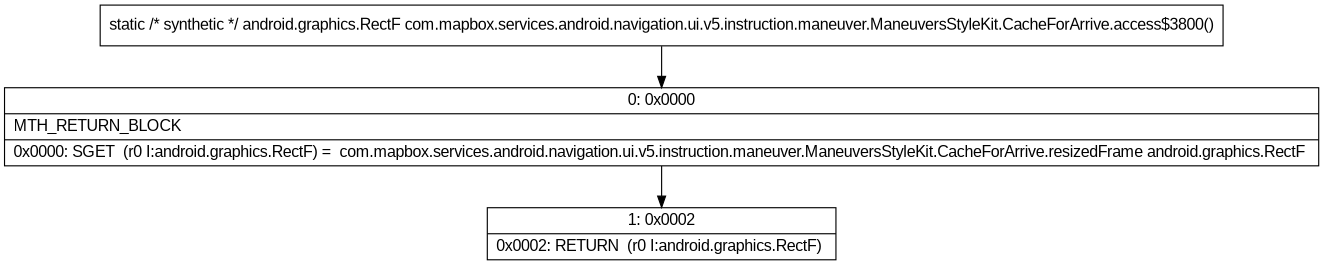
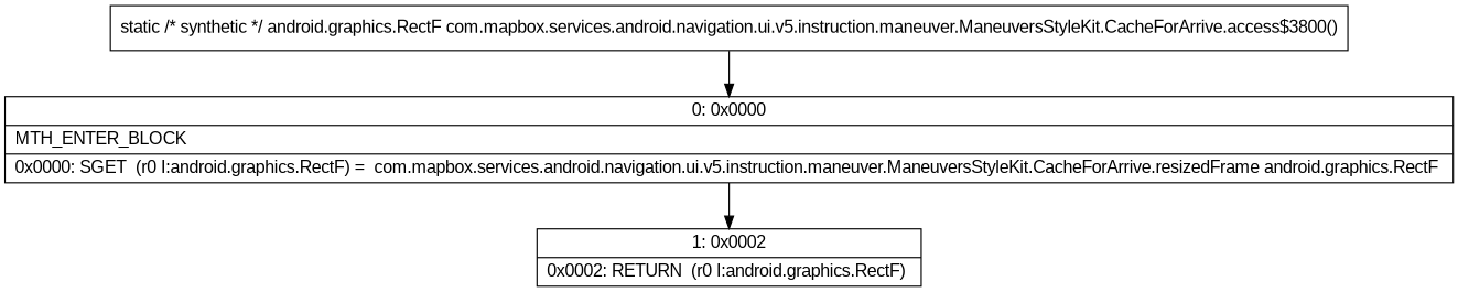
  digraph {
    fontname="Liberation Sans"
    node [shape=record fontname="Liberation Sans"]
    edge [fontname="Liberation Sans"]
-   n1 [label="{0\:\ 0x0000|MTH_RETURN_BLOCK\l|0x0000: SGET  (r0 I:android.graphics.RectF) =  com.mapbox.services.android.navigation.ui.v5.instruction.maneuver.ManeuversStyleKit.CacheForArrive.resizedFrame android.graphics.RectF \l}"]
+   n1 [label="{0\:\ 0x0000|MTH_ENTER_BLOCK\l|0x0000: SGET  (r0 I:android.graphics.RectF) =  com.mapbox.services.android.navigation.ui.v5.instruction.maneuver.ManeuversStyleKit.CacheForArrive.resizedFrame android.graphics.RectF \l}"]
    n2 [label="{1\:\ 0x0002|0x0002: RETURN  (r0 I:android.graphics.RectF) \l}"]
    n3 [label="{static \/* synthetic *\/ android.graphics.RectF com.mapbox.services.android.navigation.ui.v5.instruction.maneuver.ManeuversStyleKit.CacheForArrive.access$3800() }"]
    n1 -> n2
    n3 -> n1
  }
